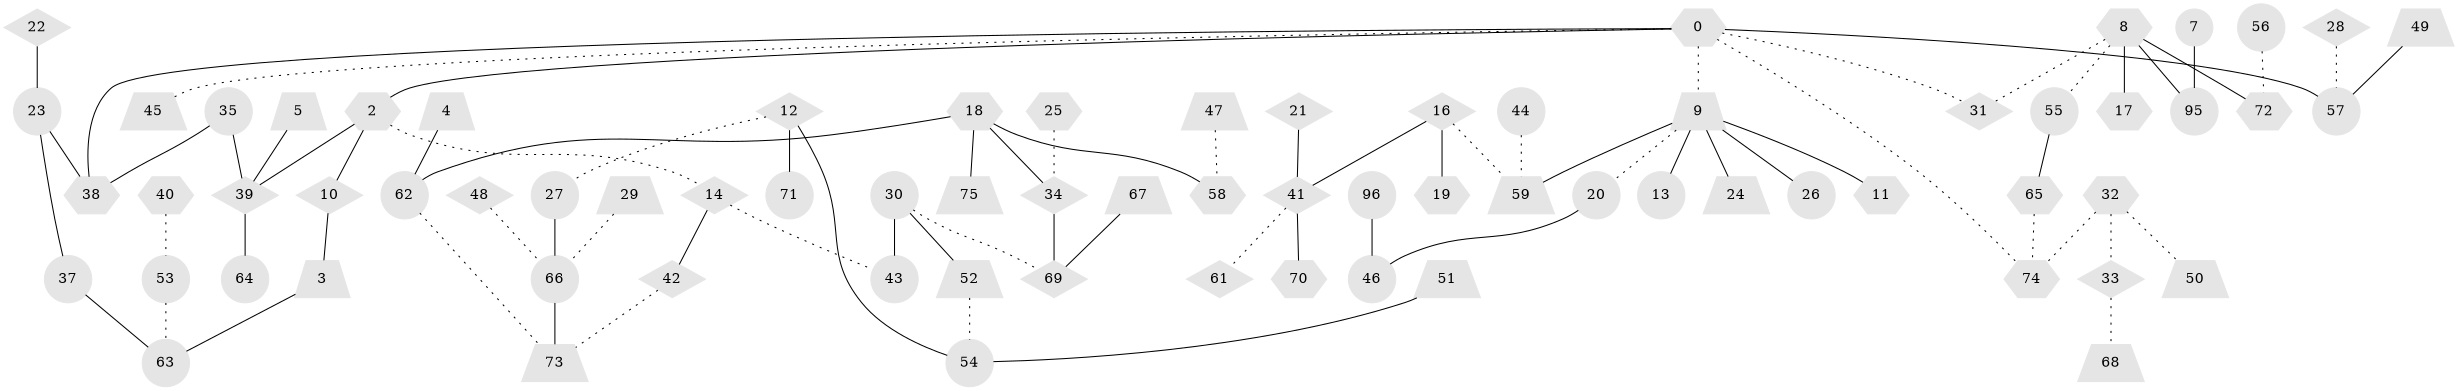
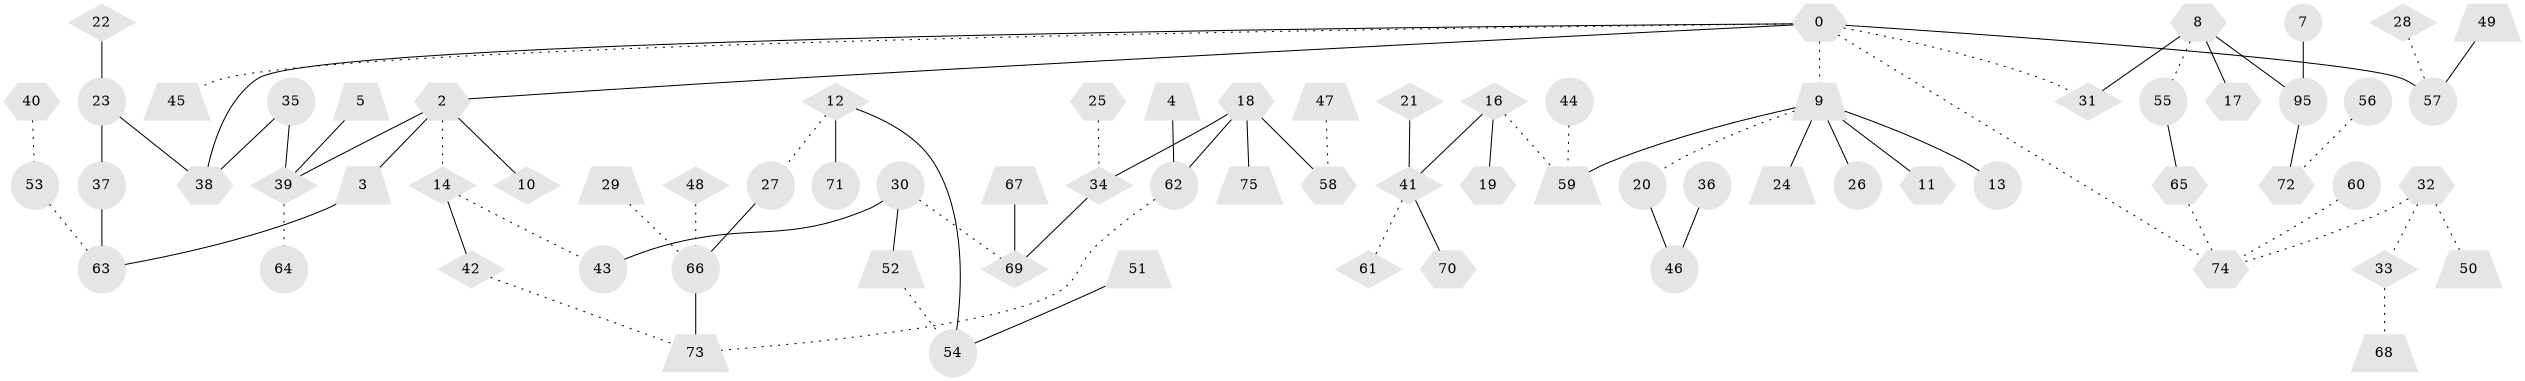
  graph {
    node [color=gray90 shape=circle style=filled]
    edge [style=solid weight=1.0]
    n1 [label=0 shape=hexagon]
    2 [shape=hexagon]
    9 [shape=trapezium]
    31 [shape=diamond]
    38 [shape=hexagon]
    45 [shape=trapezium]
    57
    74 [shape=hexagon]
    3 [shape=trapezium]
    10 [shape=diamond]
    14 [shape=diamond]
    39 [shape=diamond]
    20
    11 [shape=hexagon]
    13
    24 [shape=trapezium]
    26
    59 [shape=trapezium]
    63
    42 [shape=diamond]
    43
    64
    4 [shape=trapezium]
    62
    73 [shape=trapezium]
    5 [shape=trapezium]
    12 [shape=diamond]
    27
    54
    71
    46
    n32 [label=95]
    7
    8 [shape=hexagon]
    17 [shape=hexagon]
    55
    72 [shape=hexagon]
    65 [shape=hexagon]
    66
    16 [shape=diamond]
    19 [shape=hexagon]
    41 [shape=diamond]
    61 [shape=diamond]
    70 [shape=hexagon]
    18 [shape=hexagon]
    34 [shape=diamond]
    58 [shape=hexagon]
    75 [shape=trapezium]
    69 [shape=diamond]
    21 [shape=diamond]
    22 [shape=diamond]
    23
    37
    25 [shape=hexagon]
    28 [shape=diamond]
    29 [shape=trapezium]
    30
    52 [shape=trapezium]
    32 [shape=hexagon]
    33 [shape=diamond]
    50 [shape=trapezium]
    68 [shape=trapezium]
    35
-   36 [label=96]
+   36
    40 [shape=hexagon]
    53
    44
    47 [shape=trapezium]
    48 [shape=diamond]
    49 [shape=trapezium]
    51 [shape=trapezium]
    56
+   60
    67 [shape=trapezium]
    n1 -- 2
    n1 -- 9 [style=dotted]
    n1 -- 31 [style=dotted]
    n1 -- 38
    n1 -- 45 [style=dotted]
    n1 -- 57
    n1 -- 74 [style=dotted]
-   10 -- 3
+   2 -- 3
    2 -- 10
    2 -- 14 [style=dotted]
    2 -- 39
    9 -- 20 [style=dotted]
    9 -- 11
    9 -- 13
    9 -- 24
    9 -- 26
    9 -- 59
    3 -- 63
    14 -- 42
    14 -- 43 [style=dotted]
-   39 -- 64
+   39 -- 64 [style=dotted]
    20 -- 46
    42 -- 73 [style=dotted]
    4 -- 62
    62 -- 73 [style=dotted]
    5 -- 39
    12 -- 27 [style=dotted]
    12 -- 54
    12 -- 71
    27 -- 66
    7 -- n32
-   8 -- 31 [style=dotted]
+   8 -- 31
    8 -- n32
    8 -- 17
    8 -- 55 [style=dotted]
-   8 -- 72
+   n32 -- 72
    55 -- 65
    65 -- 74 [style=dotted]
    66 -- 73
    16 -- 59 [style=dotted]
    16 -- 19
    16 -- 41
    41 -- 61 [style=dotted]
    41 -- 70
    18 -- 62
    18 -- 34
    18 -- 58
    18 -- 75
    34 -- 69
    21 -- 41
    22 -- 23
    23 -- 38
    23 -- 37
    37 -- 63
    25 -- 34 [style=dotted]
    28 -- 57 [style=dotted]
    29 -- 66 [style=dotted]
    30 -- 43
    30 -- 69 [style=dotted]
    30 -- 52
    52 -- 54 [style=dotted]
    32 -- 74 [style=dotted]
    32 -- 33 [style=dotted]
    32 -- 50 [style=dotted]
    33 -- 68 [style=dotted]
    35 -- 38
    35 -- 39
    36 -- 46
    40 -- 53 [style=dotted]
    53 -- 63 [style=dotted]
    44 -- 59 [style=dotted]
    47 -- 58 [style=dotted]
    48 -- 66 [style=dotted]
    49 -- 57
    51 -- 54
    56 -- 72 [style=dotted]
+   60 -- 74 [style=dotted]
    67 -- 69
  }
